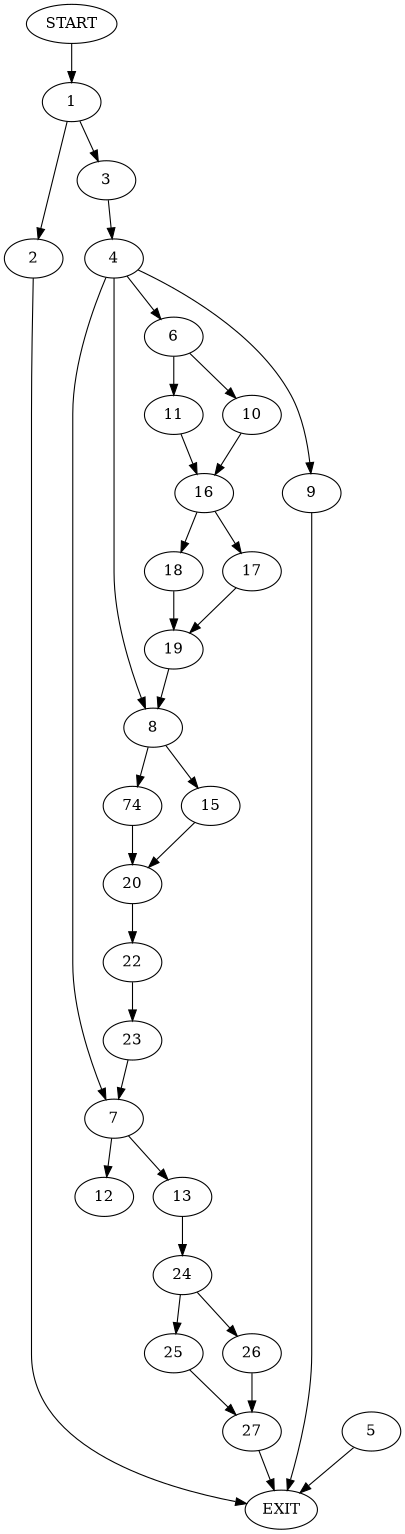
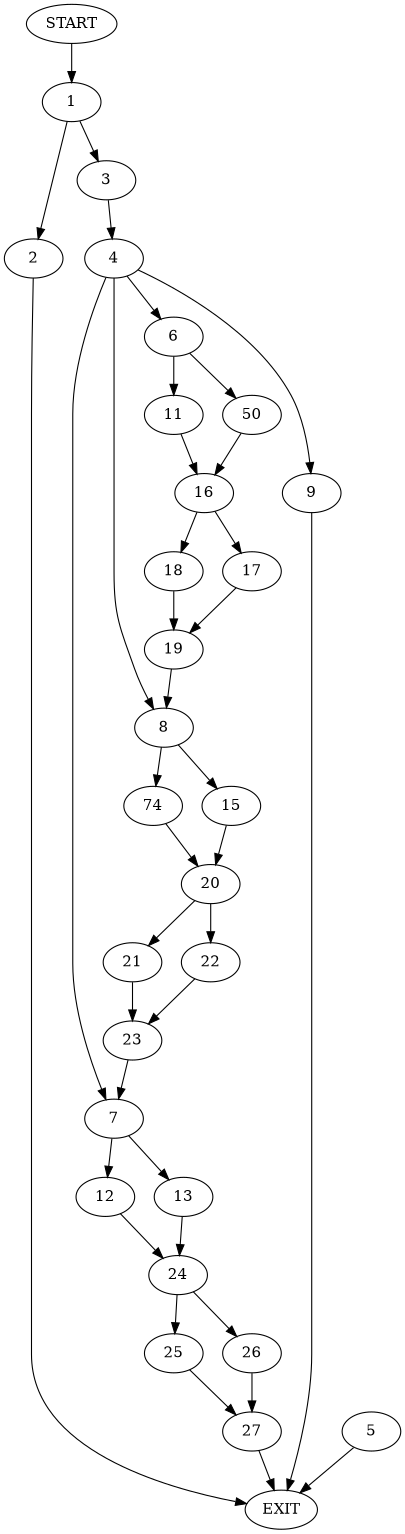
  digraph {
    n1 [label=START]
    1
    2
    3
    n5 [label=EXIT]
    4
    6
    7
    8
    9
    5
-   10
+   10 [label=50]
    11
    12
    13
    n16 [label=74]
    15
    16
    24
    20
    17
    18
    25
    26
+   21
    22
    19
    23
    27
    n1 -> 1
    1 -> 2
    1 -> 3
    2 -> n5
    3 -> 4
    4 -> 6
    4 -> 7
    4 -> 8
    4 -> 9
    6 -> 10
    6 -> 11
    7 -> 12
    7 -> 13
    8 -> n16
    8 -> 15
    9 -> n5
    5 -> n5
    10 -> 16
    11 -> 16
+   12 -> 24
    13 -> 24
    n16 -> 20
    15 -> 20
    16 -> 17
    16 -> 18
    24 -> 25
    24 -> 26
+   20 -> 21
    20 -> 22
    17 -> 19
    18 -> 19
    25 -> 27
    26 -> 27
+   21 -> 23
    22 -> 23
    19 -> 8
    23 -> 7
    27 -> n5
  }
